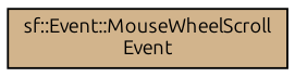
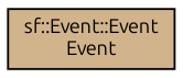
  digraph {
    rankdir=LR
    fontname=Ubuntu
-   n1 [color=black fillcolor=tan fontname=Ubuntu fontsize=10 height=0.2 label="sf::Event::MouseWheelScroll\lEvent" shape=record style=filled width=0.4]
+   n1 [color=black fillcolor=tan fontname=Ubuntu fontsize=10 height=0.2 label="sf::Event::Event\lEvent" shape=record style=filled width=0.4]
  }
